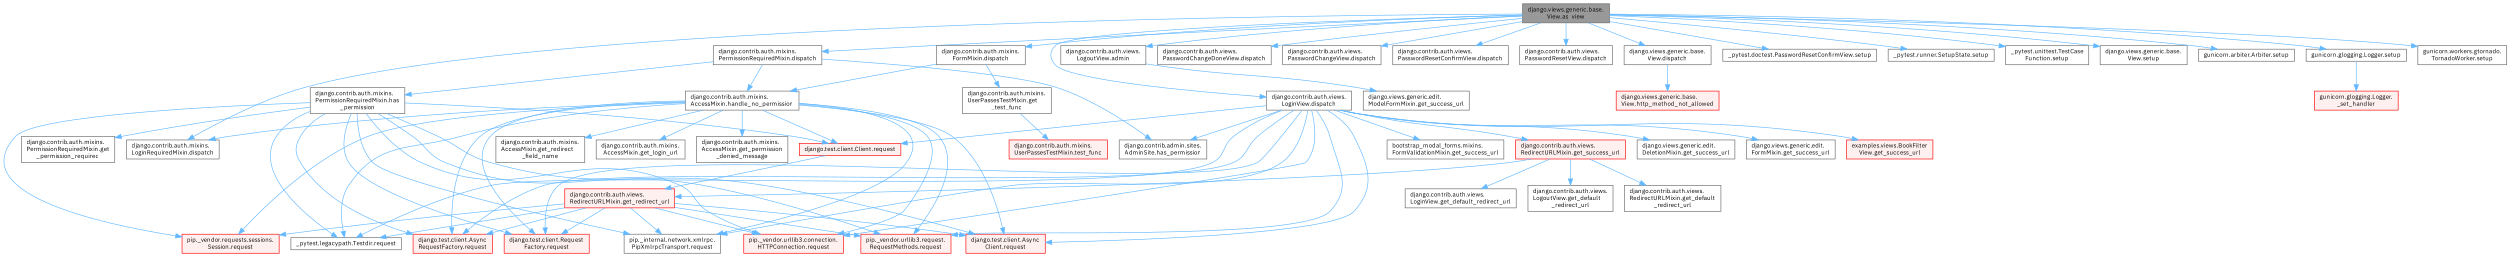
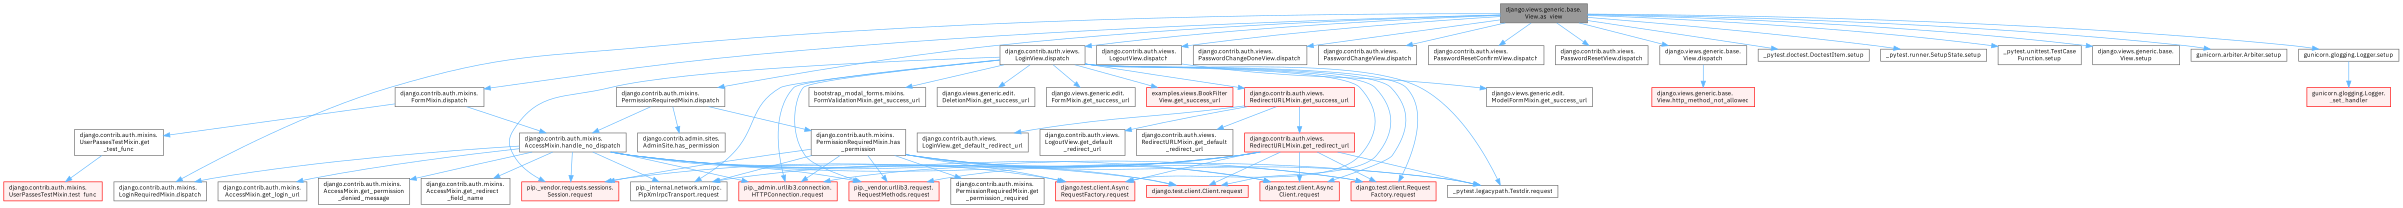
  digraph {
    fontname="IBM Plex Sans"
    rankdir=TB
    node [color=grey40 fillcolor=white fontname="IBM Plex Sans" fontsize=10 shape=box style=filled]
    edge [color=steelblue1 fontname="IBM Plex Sans" fontsize=10 labelfontname=Helvetica labelfontsize=10 style=solid]
    n1 [color=gray40 fillcolor=grey60 fontcolor=black height=0.2 label="django.views.generic.base.\lView.as_view" width=0.4]
    n2 [height=0.2 label="django.contrib.auth.mixins.\lLoginRequiredMixin.dispatch" width=0.4]
    n3 [height=0.2 label="django.contrib.auth.mixins.\lPermissionRequiredMixin.dispatch" width=0.4]
    n4 [height=0.2 label="django.contrib.auth.mixins.\lFormMixin.dispatch" width=0.4]
    n5 [height=0.2 label="django.contrib.auth.views.\lLoginView.dispatch" width=0.4]
-   n6 [height=0.2 label="django.contrib.auth.views.\lLogoutView.admin" width=0.4]
+   n6 [height=0.2 label="django.contrib.auth.views.\lLogoutView.dispatch" width=0.4]
    n7 [height=0.2 label="django.contrib.auth.views.\lPasswordChangeDoneView.dispatch" width=0.4]
    n8 [height=0.2 label="django.contrib.auth.views.\lPasswordChangeView.dispatch" width=0.4]
    n9 [height=0.2 label="django.contrib.auth.views.\lPasswordResetConfirmView.dispatch" width=0.4]
    n10 [height=0.2 label="django.contrib.auth.views.\lPasswordResetView.dispatch" width=0.4]
    n11 [height=0.2 label="django.views.generic.base.\lView.dispatch" width=0.4]
-   n12 [height=0.2 label="_pytest.doctest.PasswordResetConfirmView.setup" width=0.4]
+   n12 [height=0.2 label="_pytest.doctest.DoctestItem.setup" width=0.4]
    n13 [height=0.2 label="_pytest.runner.SetupState.setup" width=0.4]
    n14 [height=0.2 label="_pytest.unittest.TestCase\lFunction.setup" width=0.4]
    n15 [height=0.2 label="django.views.generic.base.\lView.setup" width=0.4]
    n16 [height=0.2 label="gunicorn.arbiter.Arbiter.setup" width=0.4]
    n17 [height=0.2 label="gunicorn.glogging.Logger.setup" width=0.4]
-   n18 [height=0.2 label="gunicorn.workers.gtornado.\lTornadoWorker.setup" width=0.4]
-   n19 [height=0.2 label="django.contrib.auth.mixins.\lAccessMixin.handle_no_permission" width=0.4]
+   n19 [height=0.2 label="django.contrib.auth.mixins.\lAccessMixin.handle_no_dispatch" width=0.4]
    n20 [height=0.2 label="django.contrib.admin.sites.\lAdminSite.has_permission" width=0.4]
    n21 [height=0.2 label="django.contrib.auth.mixins.\lPermissionRequiredMixin.has\l_permission" width=0.4]
    n22 [height=0.2 label="django.contrib.auth.mixins.\lUserPassesTestMixin.get\l_test_func" width=0.4]
    n23 [height=0.2 label="_pytest.legacypath.Testdir.request" width=0.4]
    n24 [color=red fillcolor="#FFF0F0" height=0.2 label="django.test.client.Async\lClient.request" width=0.4]
    n25 [color=red fillcolor="#FFF0F0" height=0.2 label="django.test.client.Async\lRequestFactory.request" width=0.4]
    n26 [color=red fillcolor="#FFF0F0" height=0.2 label="django.test.client.Client.request" width=0.4]
    n27 [color=red fillcolor="#FFF0F0" height=0.2 label="django.test.client.Request\lFactory.request" width=0.4]
    n28 [height=0.2 label="pip._internal.network.xmlrpc.\lPipXmlrpcTransport.request" width=0.4]
    n29 [color=red fillcolor="#FFF0F0" height=0.2 label="pip._vendor.requests.sessions.\lSession.request" width=0.4]
-   n30 [color=red fillcolor="#FFF0F0" height=0.2 label="pip._vendor.urllib3.connection.\lHTTPConnection.request" width=0.4]
+   n30 [color=red fillcolor="#FFF0F0" height=0.2 label="pip._admin.urllib3.connection.\lHTTPConnection.request" width=0.4]
    n31 [color=red fillcolor="#FFF0F0" height=0.2 label="pip._vendor.urllib3.request.\lRequestMethods.request" width=0.4]
    n32 [height=0.2 label="bootstrap_modal_forms.mixins.\lFormValidationMixin.get_success_url" width=0.4]
    n33 [color=red fillcolor="#FFF0F0" height=0.2 label="django.contrib.auth.views.\lRedirectURLMixin.get_success_url" width=0.4]
    n34 [height=0.2 label="django.views.generic.edit.\lDeletionMixin.get_success_url" width=0.4]
    n35 [height=0.2 label="django.views.generic.edit.\lFormMixin.get_success_url" width=0.4]
    n36 [color=red fillcolor="#FFF0F0" height=0.2 label="examples.views.BookFilter\lView.get_success_url" width=0.4]
    n37 [height=0.2 label="django.views.generic.edit.\lModelFormMixin.get_success_url" width=0.4]
    n38 [color=red fillcolor="#FFF0F0" height=0.2 label="django.views.generic.base.\lView.http_method_not_allowed" width=0.4]
    n39 [color=red fillcolor="#FFF0F0" height=0.2 label="gunicorn.glogging.Logger.\l_set_handler" width=0.4]
    n40 [height=0.2 label="django.contrib.auth.mixins.\lAccessMixin.get_login_url" width=0.4]
    n41 [height=0.2 label="django.contrib.auth.mixins.\lAccessMixin.get_permission\l_denied_message" width=0.4]
    n42 [height=0.2 label="django.contrib.auth.mixins.\lAccessMixin.get_redirect\l_field_name" width=0.4]
    n43 [height=0.2 label="django.contrib.auth.mixins.\lPermissionRequiredMixin.get\l_permission_required" width=0.4]
    n44 [color=red fillcolor="#FFF0F0" height=0.2 label="django.contrib.auth.mixins.\lUserPassesTestMixin.test_func" width=0.4]
    n45 [height=0.2 label="django.contrib.auth.views.\lLoginView.get_default_redirect_url" width=0.4]
    n46 [height=0.2 label="django.contrib.auth.views.\lLogoutView.get_default\l_redirect_url" width=0.4]
    n47 [height=0.2 label="django.contrib.auth.views.\lRedirectURLMixin.get_default\l_redirect_url" width=0.4]
    n48 [color=red fillcolor="#FFF0F0" height=0.2 label="django.contrib.auth.views.\lRedirectURLMixin.get_redirect_url" width=0.4]
    n1 -> n2
    n1 -> n3
    n1 -> n4
    n1 -> n5
    n1 -> n6
    n1 -> n7
    n1 -> n8
    n1 -> n9
    n1 -> n10
    n1 -> n11
    n1 -> n12
    n1 -> n13
    n1 -> n14
    n1 -> n15
    n1 -> n16
    n1 -> n17
-   n1 -> n18
    n3 -> n19
    n3 -> n20
    n3 -> n21
    n4 -> n19
    n4 -> n22
    n5 -> n23
    n5 -> n24
    n5 -> n25
    n5 -> n26
    n5 -> n27
    n5 -> n28
-   n5 -> n20
+   n5 -> n29
    n5 -> n30
    n5 -> n31
    n5 -> n32
    n5 -> n33
    n5 -> n34
    n5 -> n35
    n5 -> n36
    n6 -> n37
    n11 -> n38
    n17 -> n39
    n19 -> n2
    n19 -> n23
    n19 -> n24
    n19 -> n25
    n19 -> n26
    n19 -> n27
    n19 -> n28
    n19 -> n29
    n19 -> n30
    n19 -> n31
    n19 -> n40
    n19 -> n41
    n19 -> n42
    n21 -> n23
    n21 -> n24
    n21 -> n25
    n21 -> n26
    n21 -> n27
    n21 -> n28
    n21 -> n29
    n21 -> n30
    n21 -> n31
    n21 -> n43
    n22 -> n44
    n33 -> n45
    n33 -> n46
    n33 -> n47
    n33 -> n48
    n48 -> n23
    n48 -> n24
    n48 -> n25
-   n26 -> n48
+   n48 -> n26
    n48 -> n27
    n48 -> n28
    n48 -> n29
    n48 -> n30
    n48 -> n31
  }
